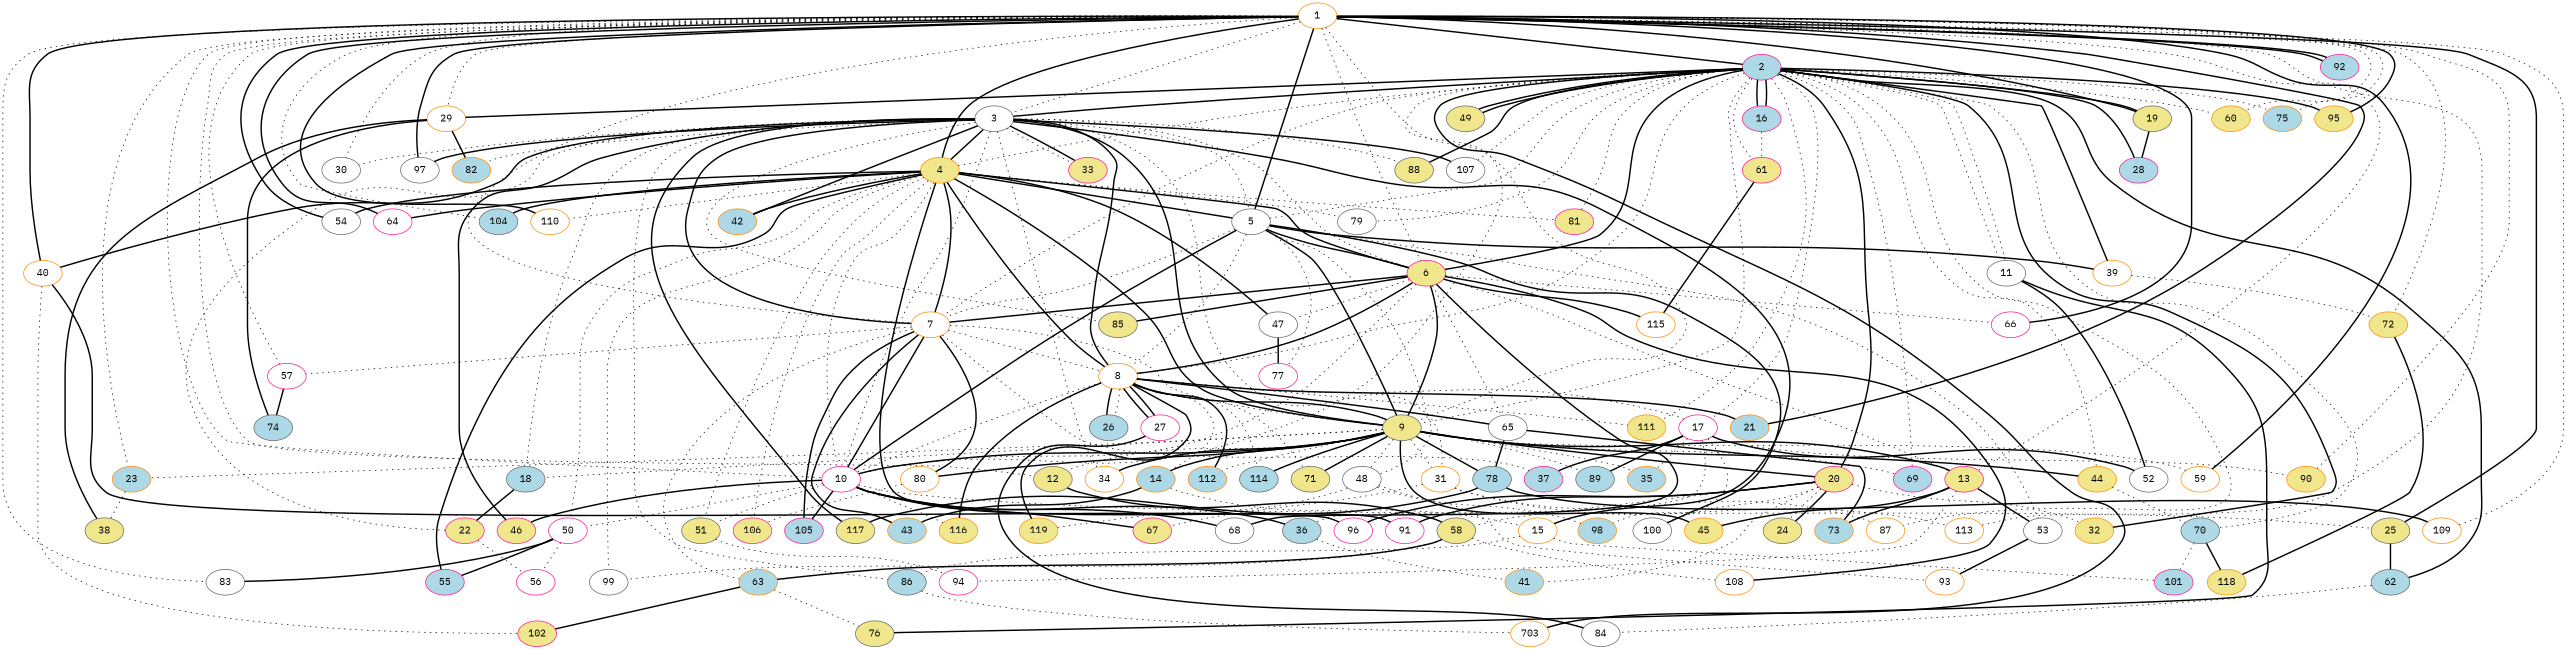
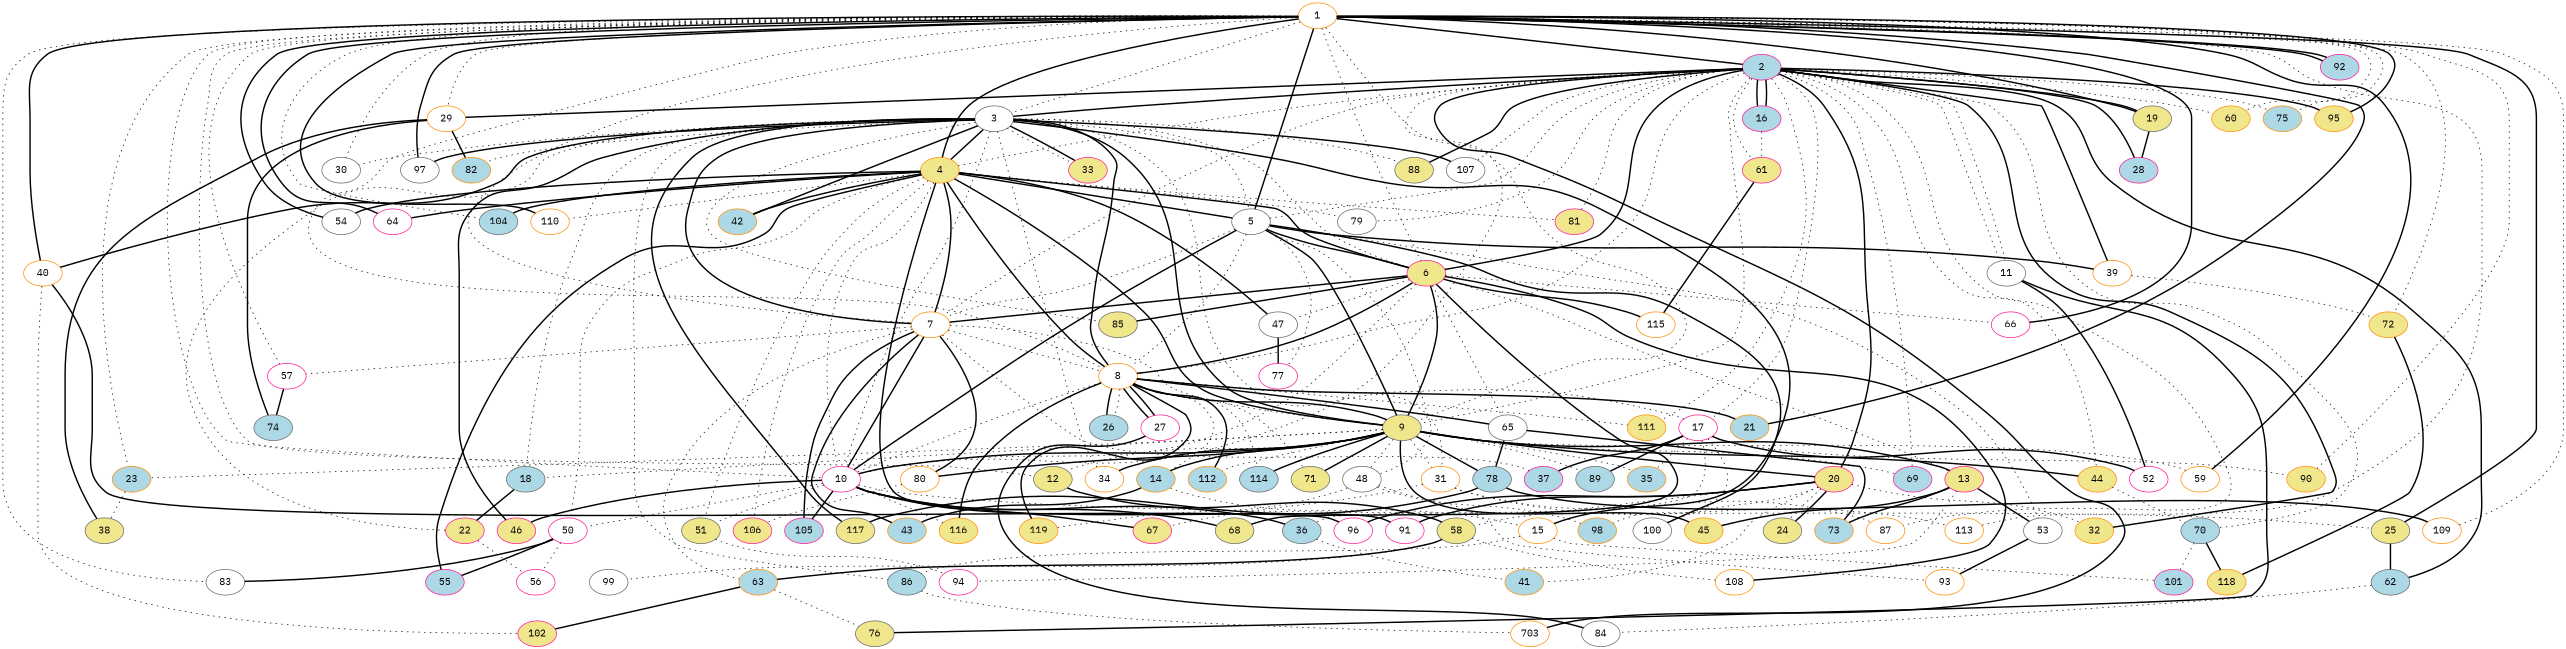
  graph {
    fontname="IBM Plex Mono"
    node [color=darkorange fillcolor=white fontname="IBM Plex Mono" style=filled]
    edge [fontname="IBM Plex Mono" style=bold]
    2 [color=deeppink fillcolor=lightblue]
    1
    3 [color=gray40]
    4 [fillcolor=khaki]
    5 [color=gray40]
    6 [color=deeppink fillcolor=khaki]
    7
    8
    9 [color=gray40 fillcolor=khaki]
    10 [color=deeppink]
    12 [color=gray40 fillcolor=khaki]
    19 [color=gray40 fillcolor=khaki]
    21 [fillcolor=lightblue]
    23 [fillcolor=lightblue]
    25 [color=gray40 fillcolor=khaki]
    29
    30 [color=gray40]
    40
    54 [color=gray40]
    57 [color=deeppink]
    59
    60 [fillcolor=khaki]
    64 [color=deeppink]
    66 [color=deeppink]
    72 [fillcolor=khaki]
    75 [fillcolor=lightblue]
    83 [color=gray40]
    90 [fillcolor=khaki]
    92 [color=deeppink fillcolor=lightblue]
    95 [fillcolor=khaki]
    97 [color=gray40]
    104 [color=gray40 fillcolor=lightblue]
    109
    110
    113
    11 [color=gray40]
    16 [color=deeppink fillcolor=lightblue]
    17 [color=deeppink]
    20 [color=deeppink fillcolor=khaki]
    28 [color=deeppink fillcolor=lightblue]
    32 [fillcolor=khaki]
    39
    44 [fillcolor=khaki]
-   49 [color=gray40 fillcolor=khaki]
    61 [color=deeppink fillcolor=khaki]
    62 [color=gray40 fillcolor=lightblue]
    69 [color=deeppink fillcolor=lightblue]
    70 [color=gray40 fillcolor=lightblue]
    79 [color=gray40]
    81 [color=deeppink fillcolor=khaki]
    87
    88 [color=gray40 fillcolor=khaki]
    n53 [label=703]
    107 [color=gray40]
    111 [fillcolor=khaki]
    15
    18 [color=gray40 fillcolor=lightblue]
    22 [color=deeppink fillcolor=khaki]
    31
    33 [color=deeppink fillcolor=khaki]
    34
    42 [fillcolor=lightblue]
    46 [color=deeppink fillcolor=khaki]
    82 [fillcolor=lightblue]
    85 [color=gray40 fillcolor=khaki]
    86 [color=gray40 fillcolor=lightblue]
    117 [color=gray40 fillcolor=khaki]
    47 [color=gray40]
    50 [color=deeppink]
    51 [color=gray40 fillcolor=khaki]
    55 [color=deeppink fillcolor=lightblue]
    91 [color=deeppink]
    99 [color=gray40]
    106 [color=deeppink fillcolor=khaki]
    48 [color=gray40]
    53 [color=gray40]
    77 [color=deeppink]
    100 [color=gray40]
    13 [color=deeppink fillcolor=khaki]
    65 [color=gray40]
-   68 [color=gray40]
+   68 [color=gray40 fillcolor=khaki]
    108
    115
    37 [color=deeppink fillcolor=lightblue]
    43 [fillcolor=lightblue]
    63 [fillcolor=lightblue]
    80
    105 [color=deeppink fillcolor=lightblue]
    14 [fillcolor=lightblue]
    26 [color=gray40 fillcolor=lightblue]
    27 [color=deeppink]
    71 [color=gray40 fillcolor=khaki]
    112 [fillcolor=lightblue]
    114 [color=gray40 fillcolor=lightblue]
    116 [fillcolor=khaki]
    119 [fillcolor=khaki]
    35 [fillcolor=lightblue]
    45 [fillcolor=khaki]
    78 [color=gray40 fillcolor=lightblue]
    89 [color=gray40 fillcolor=lightblue]
    36 [color=gray40 fillcolor=lightblue]
    67 [color=deeppink fillcolor=khaki]
    58 [color=gray40 fillcolor=khaki]
    38 [color=gray40 fillcolor=khaki]
    74 [color=gray40 fillcolor=lightblue]
    96 [color=deeppink]
    102 [color=deeppink fillcolor=khaki]
    118 [fillcolor=khaki]
-   52 [color=gray40]
+   52 [color=deeppink]
    76 [color=gray40 fillcolor=khaki]
    98 [fillcolor=lightblue]
    24 [color=gray40 fillcolor=khaki]
    41 [fillcolor=lightblue]
    84 [color=gray40]
    101 [color=deeppink fillcolor=lightblue]
    56 [color=deeppink]
    94 [color=deeppink]
    93
    73 [fillcolor=lightblue]
    2 -- 3
    2 -- 4 [style=dotted]
    2 -- 5 [style=dotted]
    2 -- 6
    2 -- 7 [style=dotted]
    2 -- 8 [style=dotted]
    2 -- 9 [style=dotted]
    2 -- 10 [style=dotted]
    2 -- 19
    2 -- 29
    2 -- 60 [style=dotted]
    2 -- 75 [style=dotted]
    2 -- 95
    2 -- 11 [style=dotted]
    2 -- 11 [style=dotted]
    2 -- 16
    2 -- 16
    2 -- 17 [style=dotted]
    2 -- 20
    2 -- 28
    2 -- 32
    2 -- 39
    2 -- 44 [style=dotted]
-   2 -- 49
-   2 -- 49
    2 -- 61 [style=dotted]
    2 -- 62
    2 -- 69 [style=dotted]
    2 -- 70 [style=dotted]
    2 -- 79 [style=dotted]
    2 -- 81 [style=dotted]
    2 -- 87 [style=dotted]
    2 -- 88
    2 -- n53
    2 -- 107 [style=dotted]
    2 -- 111 [style=dotted]
    1 -- 2
    1 -- 3 [style=dotted]
    1 -- 4
    1 -- 5
    1 -- 6 [style=dotted]
    1 -- 7 [style=dotted]
-   1 -- 13 [style=dotted]
+   1 -- 8 [style=dotted]
    1 -- 9 [style=dotted]
    1 -- 10 [style=dotted]
    1 -- 12 [style=dotted]
    1 -- 19
    1 -- 21
    1 -- 23 [style=dotted]
    1 -- 25
    1 -- 29 [style=dotted]
    1 -- 30 [style=dotted]
    1 -- 40
    1 -- 54
    1 -- 57 [style=dotted]
    1 -- 59
    1 -- 60 [style=dotted]
    1 -- 64
    1 -- 66
    1 -- 72 [style=dotted]
    1 -- 75 [style=dotted]
    1 -- 83 [style=dotted]
    1 -- 90 [style=dotted]
    1 -- 92
    1 -- 92
    1 -- 95
    1 -- 97
    1 -- 104 [style=dotted]
    1 -- 109 [style=dotted]
    1 -- 110
    1 -- 113 [style=dotted]
    3 -- 4
    3 -- 5 [style=dotted]
    3 -- 6 [style=dotted]
    3 -- 7
    3 -- 8
    3 -- 9
    3 -- 10 [style=dotted]
    3 -- 30 [style=dotted]
    3 -- 40
    3 -- 97
    3 -- 88 [style=dotted]
    3 -- 107
    3 -- 15
    3 -- 18 [style=dotted]
    3 -- 22 [style=dotted]
    3 -- 31 [style=dotted]
    3 -- 33 [style=dotted]
    3 -- 33
    3 -- 34 [style=dotted]
    3 -- 42
    3 -- 46
    3 -- 82 [style=dotted]
    3 -- 85 [style=dotted]
    3 -- 86 [style=dotted]
    3 -- 117
    4 -- 5
    4 -- 6
    4 -- 7
    4 -- 8
    4 -- 9
    4 -- 10 [style=dotted]
    4 -- 54
    4 -- 64
    4 -- 104
    4 -- 110 [style=dotted]
    4 -- 79 [style=dotted]
    4 -- 81 [style=dotted]
    4 -- 42
    4 -- 47
    4 -- 50 [style=dotted]
    4 -- 51 [style=dotted]
    4 -- 55
    4 -- 91
-   4 -- 99 [style=dotted]
    4 -- 106 [style=dotted]
    5 -- 6
    5 -- 7 [style=dotted]
    5 -- 8 [style=dotted]
    5 -- 9
    5 -- 10
    5 -- 39
    5 -- 48 [style=dotted]
    5 -- 53 [style=dotted]
    5 -- 77 [style=dotted]
    5 -- 100
    6 -- 7
    6 -- 8
    6 -- 9
    6 -- 10 [style=dotted]
    6 -- 66 [style=dotted]
    6 -- 85
    6 -- 47 [style=dotted]
    6 -- 13 [style=dotted]
    6 -- 65 [style=dotted]
    6 -- 68
    6 -- 108
    6 -- 115
    7 -- 8 [style=dotted]
    7 -- 9 [style=dotted]
    7 -- 10
    7 -- 57 [style=dotted]
    7 -- 37 [style=dotted]
    7 -- 43
    7 -- 63 [style=dotted]
    7 -- 80
    7 -- 105
    8 -- 9
    8 -- 10 [style=dotted]
    8 -- 21
    8 -- 17 [style=dotted]
    8 -- 111 [style=dotted]
    8 -- 65
    8 -- 14 [style=dotted]
    8 -- 26
    8 -- 26 [style=dotted]
    8 -- 27
    8 -- 27
    8 -- 71 [style=dotted]
    8 -- 112
    8 -- 114 [style=dotted]
    8 -- 116
    8 -- 119
    9 -- 10
    9 -- 12 [style=dotted]
    9 -- 23 [style=dotted]
    9 -- 59 [style=dotted]
    9 -- 20
    9 -- 44
    9 -- 69 [style=dotted]
    9 -- 18 [style=dotted]
    9 -- 31 [style=dotted]
    9 -- 34
    9 -- 48 [style=dotted]
    9 -- 13
    9 -- 80
    9 -- 14
    9 -- 71
    9 -- 112 [style=dotted]
    9 -- 114
    9 -- 35 [style=dotted]
    9 -- 45
    9 -- 78
    9 -- 89 [style=dotted]
    10 -- 25 [style=dotted]
    10 -- 46
    10 -- 50 [style=dotted]
    10 -- 51 [style=dotted]
    10 -- 68
    10 -- 105
    10 -- 116 [style=dotted]
    10 -- 36
    10 -- 67
    12 -- 58
    19 -- 28
    23 -- 38 [style=dotted]
    25 -- 62
    29 -- 82
    29 -- 38
    29 -- 74
    40 -- 96
    40 -- 102 [style=dotted]
    57 -- 74
    72 -- 118
    11 -- 52
    11 -- 76
    16 -- 61 [style=dotted]
    17 -- 90 [style=dotted]
    17 -- 37
    17 -- 35 [style=dotted]
    17 -- 89
    17 -- 36 [style=dotted]
    17 -- 52
    17 -- 98 [style=dotted]
    20 -- 32 [style=dotted]
    20 -- 91
    20 -- 100 [style=dotted]
    20 -- 58 [style=dotted]
    20 -- 96
    20 -- 24 [style=dotted]
    20 -- 24
    20 -- 41 [style=dotted]
    39 -- 72 [style=dotted]
    44 -- 70 [style=dotted]
    61 -- 115
    62 -- 84 [style=dotted]
    70 -- 118
    70 -- 101 [style=dotted]
    15 -- 86 [style=dotted]
    15 -- 101 [style=dotted]
    18 -- 22
    22 -- 56 [style=dotted]
    31 -- 113 [style=dotted]
    31 -- 87 [style=dotted]
    31 -- 67 [style=dotted]
    86 -- n53 [style=dotted]
    47 -- 77
    50 -- 83
    50 -- 55
    50 -- 56 [style=dotted]
    51 -- 94 [style=dotted]
    48 -- 119 [style=dotted]
    48 -- 98 [style=dotted]
    48 -- 93 [style=dotted]
    53 -- 93
    13 -- 53
    13 -- 45
    13 -- 94 [style=dotted]
    13 -- 73
    65 -- 78
    65 -- 73
    63 -- 102
    63 -- 76 [style=dotted]
    80 -- 106 [style=dotted]
    14 -- 15 [style=dotted]
    14 -- 43
    27 -- 84
    78 -- 109
    78 -- 117
    36 -- 41 [style=dotted]
    58 -- 99 [style=dotted]
    58 -- 108 [style=dotted]
    58 -- 63
  }
